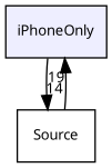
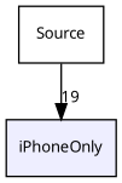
  digraph {
    compound=true
    node [fontname="Lucinda Grande" fontsize=10 shape=box]
    edge [labeldistance=1.5 labelfontname="Lucinda Grande" labelfontsize=10]
    n1 [fillcolor="#eeeeff" label=iPhoneOnly pencolor=black style=filled]
    n2 [label=Source]
-   n1 -> n2 [headlabel=14]
    n2 -> n1 [headlabel=19]
  }
